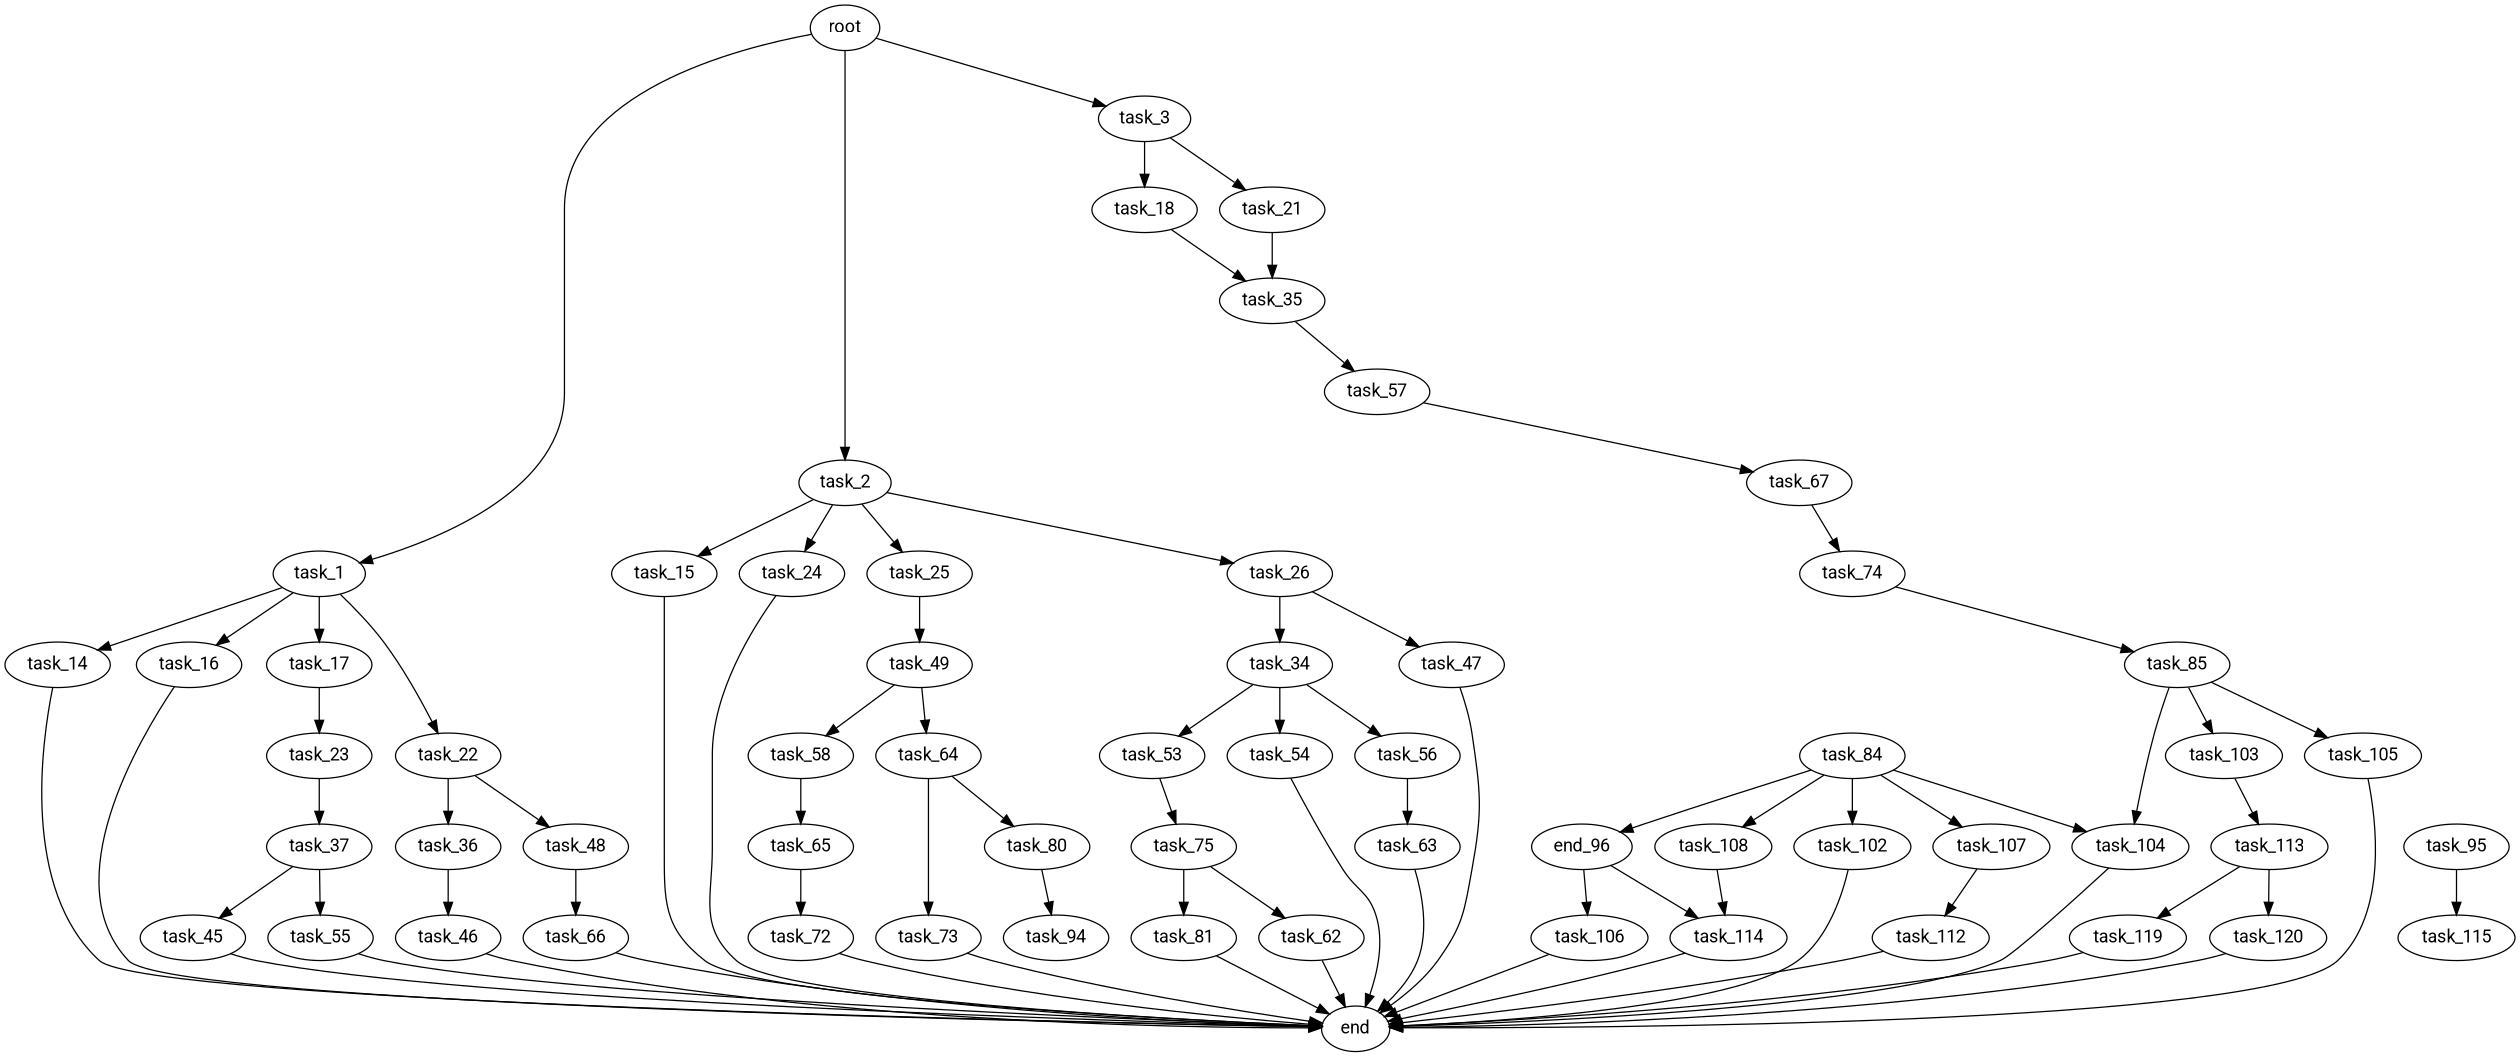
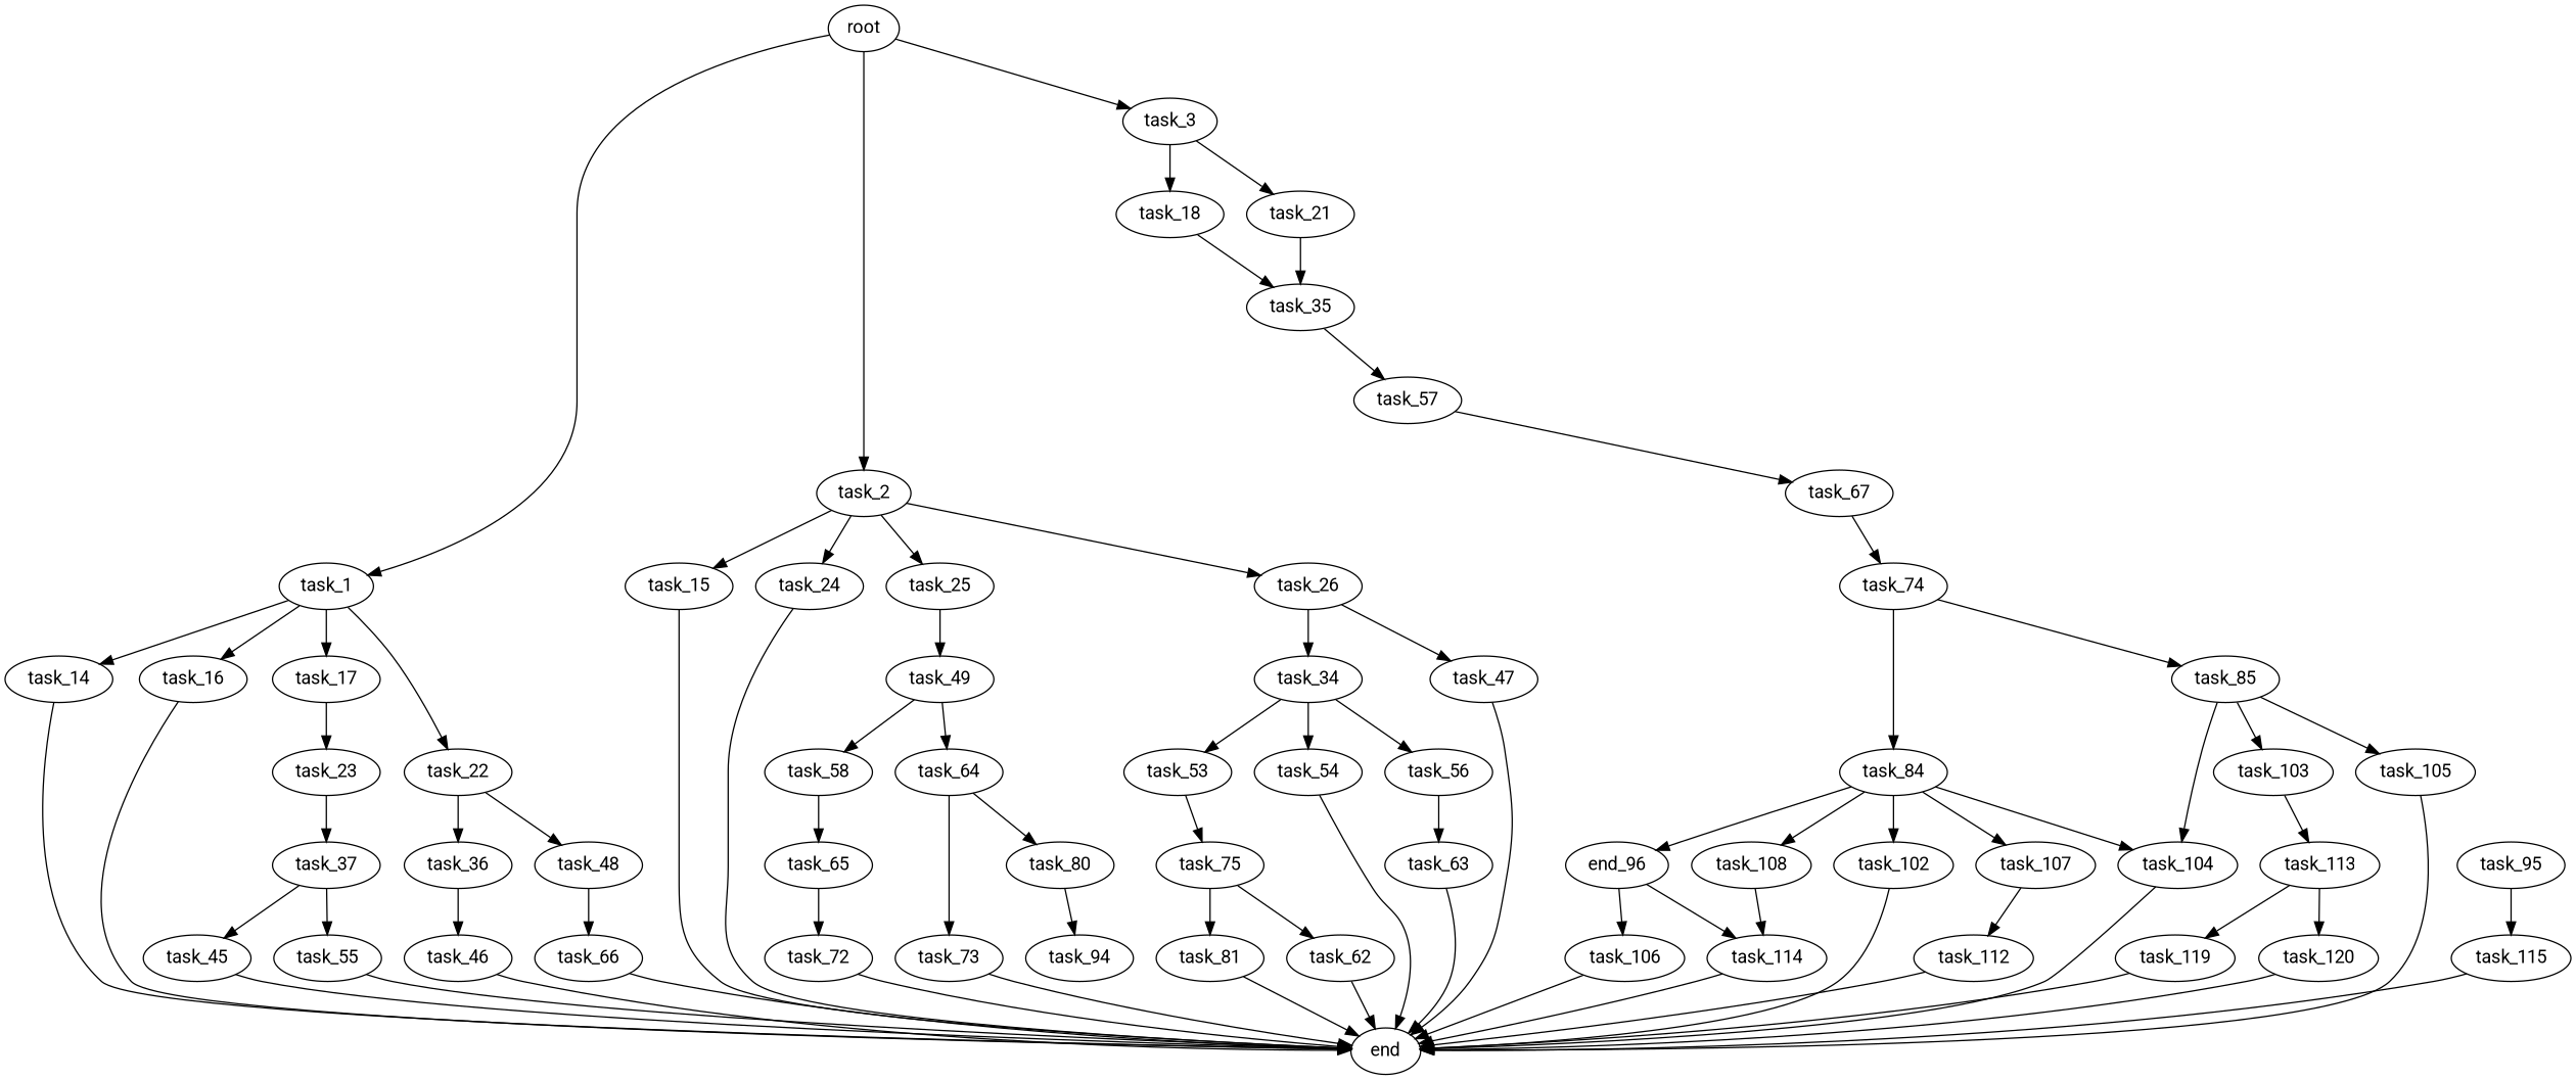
  digraph {
    fontname=Roboto
    node [fontname=Roboto]
    edge [fontname=Roboto]
    root
    task_1
    task_2
    task_3
    task_14
    task_16
    task_17
    task_22
    task_15
    task_24
    task_25
    task_26
    task_18
    task_21
    end
    task_23
    task_36
    task_48
    task_49
    task_34
    task_47
    task_35
    task_37
    task_46
    task_66
    task_58
    task_64
    task_53
    task_54
    task_56
    task_57
    task_45
    task_55
    task_67
    task_65
    task_73
    task_80
    task_75
    task_63
    task_81
    n41 [label=task_62]
    task_74
    task_72
    task_94
    task_84
    task_85
    n47 [label=end_96]
    task_102
    task_107
    task_108
    task_104
    task_103
    task_105
    task_95
    task_115
    task_106
    task_114
    task_112
    task_113
    task_119
    task_120
    root -> task_1
    root -> task_2
    root -> task_3
    task_1 -> task_14
    task_1 -> task_16
    task_1 -> task_17
    task_1 -> task_22
    task_2 -> task_15
    task_2 -> task_24
    task_2 -> task_25
    task_2 -> task_26
    task_3 -> task_18
    task_3 -> task_21
    task_14 -> end
    task_16 -> end
    task_17 -> task_23
    task_22 -> task_36
    task_22 -> task_48
    task_15 -> end
    task_24 -> end
    task_25 -> task_49
    task_26 -> task_34
    task_26 -> task_47
    task_18 -> task_35
    task_21 -> task_35
    task_23 -> task_37
    task_36 -> task_46
    task_48 -> task_66
    task_49 -> task_58
    task_49 -> task_64
    task_34 -> task_53
    task_34 -> task_54
    task_34 -> task_56
    task_47 -> end
    task_35 -> task_57
    task_37 -> task_45
    task_37 -> task_55
    task_46 -> end
    task_66 -> end
    task_58 -> task_65
    task_64 -> task_73
    task_64 -> task_80
    task_53 -> task_75
    task_54 -> end
    task_56 -> task_63
    task_57 -> task_67
    task_45 -> end
    task_55 -> end
    task_67 -> task_74
    task_65 -> task_72
    task_73 -> end
    task_80 -> task_94
    task_75 -> task_81
    task_75 -> n41
    task_63 -> end
    task_81 -> end
    n41 -> end
+   task_74 -> task_84
    task_74 -> task_85
    task_72 -> end
    task_84 -> n47
    task_84 -> task_102
    task_84 -> task_107
    task_84 -> task_108
    task_84 -> task_104
    task_85 -> task_104
    task_85 -> task_103
    task_85 -> task_105
    n47 -> task_106
    n47 -> task_114
    task_102 -> end
    task_107 -> task_112
    task_108 -> task_114
    task_104 -> end
    task_103 -> task_113
    task_105 -> end
    task_95 -> task_115
+   task_115 -> end
    task_106 -> end
    task_114 -> end
    task_112 -> end
    task_113 -> task_119
    task_113 -> task_120
    task_119 -> end
    task_120 -> end
  }
